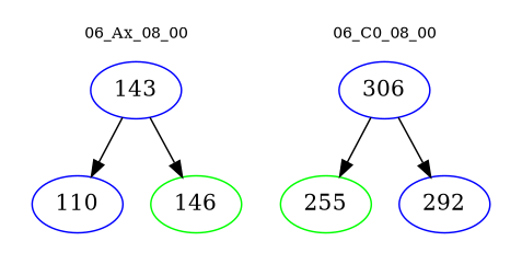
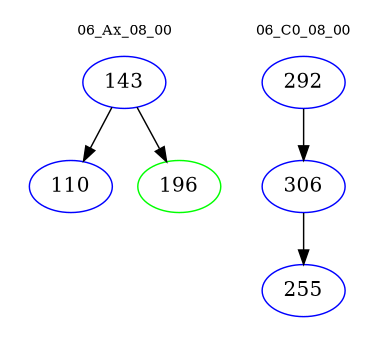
  digraph {
    node [color=blue]
    edge [color=black]
    n1 [label=143]
    n2 [label=110]
-   n3 [color=green label=146]
+   n3 [color=green label=196]
    n4 [label=306]
-   n5 [color=green label=255]
+   n5 [label=255]
    n6 [label=292]
    subgraph cluster_1 {
      color=white
      fontsize=10
      label="06_Ax_08_00"
      n1
      n2
      n3
    }
    subgraph cluster_2 {
      color=white
      fontsize=10
      label="06_C0_08_00"
      n4
      n5
      n6
    }
    n1 -> n2
    n1 -> n3
    n4 -> n5
-   n4 -> n6
+   n6 -> n4
  }
